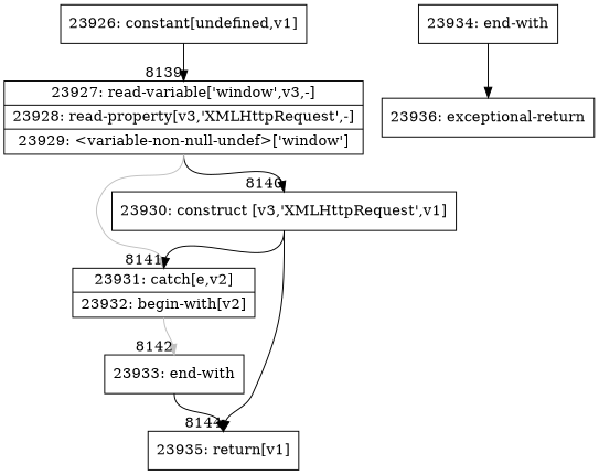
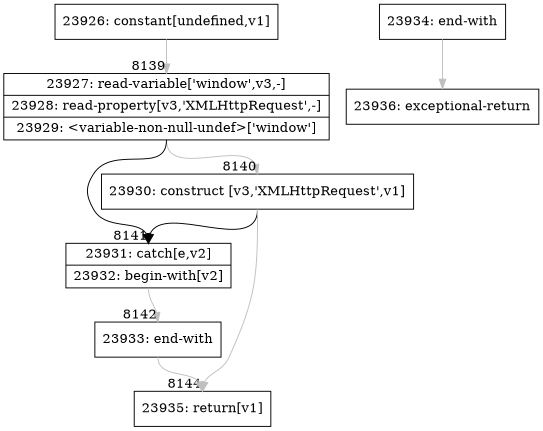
  digraph {
    rankdir=TD
    node [shape=record]
    edge [headport=n tailport=s]
    n1 [label="{23926: constant[undefined,v1]}"]
    n2 [label="{23927: read-variable['window',v3,-]|23928: read-property[v3,'XMLHttpRequest',-]|23929: \<variable-non-null-undef\>['window']}"]
    n3 [label="{23930: construct [v3,'XMLHttpRequest',v1]}"]
    n4 [label="{23931: catch[e,v2]|23932: begin-with[v2]}"]
    n5 [label="{23935: return[v1]}"]
    n6 [label="{23933: end-with}"]
    n7 [label="{23936: exceptional-return}"]
    n8 [label="{23934: end-with}"]
-   n1 -> n2 [headlabel="      8139"]
-   n2 -> n3 [headlabel="      8140"]
-   n2 -> n4 [color=gray headlabel="      8141"]
+   n1 -> n2 [headlabel="      8139" color=gray]
+   n2 -> n3 [headlabel="      8140" color=gray]
+   n2 -> n4 [color=black headlabel="      8141"]
    n3 -> n4 [color=black]
-   n3 -> n5 [headlabel="      8144"]
+   n3 -> n5 [headlabel="      8144" color=gray]
    n4 -> n6 [color=gray headlabel="      8142"]
-   n6 -> n5
-   n8 -> n7
+   n6 -> n5 [color=gray]
+   n8 -> n7 [color=gray]
  }
